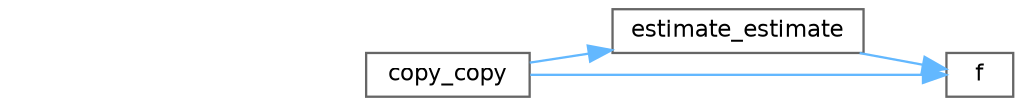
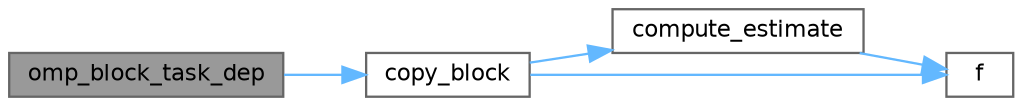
  digraph {
    rankdir=LR
    node [color=grey40 fillcolor=white fontname=Helvetica fontsize=10 shape=box style=filled]
    edge [color=steelblue1 fontname=Helvetica fontsize=10 labelfontname=Helvetica labelfontsize=10 style=solid]
-   n2 [height=0.2 label=copy_copy width=0.4]
-   n3 [height=0.2 label=estimate_estimate width=0.4]
+   n1 [color=gray40 fillcolor=grey60 fontcolor=black height=0.2 label=omp_block_task_dep width=0.4]
+   n2 [height=0.2 label=copy_block width=0.4]
+   n3 [height=0.2 label=compute_estimate width=0.4]
    n4 [height=0.2 label=f width=0.4]
+   n1 -> n2
    n2 -> n3
    n2 -> n4
    n3 -> n4
  }
